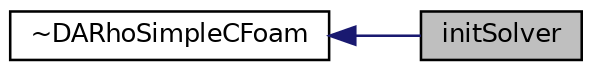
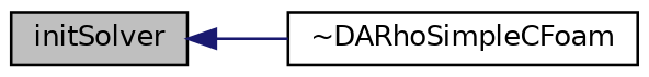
  digraph {
    rankdir=LR
    node [color=black fontname=Helvetica fontsize=10 shape=record]
    n1 [fillcolor=grey75 fontcolor=black height=0.2 label=initSolver style=filled width=0.4]
    n2 [height=0.2 label="~DARhoSimpleCFoam" width=0.4]
-   n2 -> n1 [color=midnightblue dir=back fontname=Helvetica fontsize=10 labelfontname=Helvetica labelfontsize=10 style=solid]
+   n1 -> n2 [color=midnightblue dir=back fontname=Helvetica fontsize=10 labelfontname=Helvetica labelfontsize=10 style=solid]
  }
